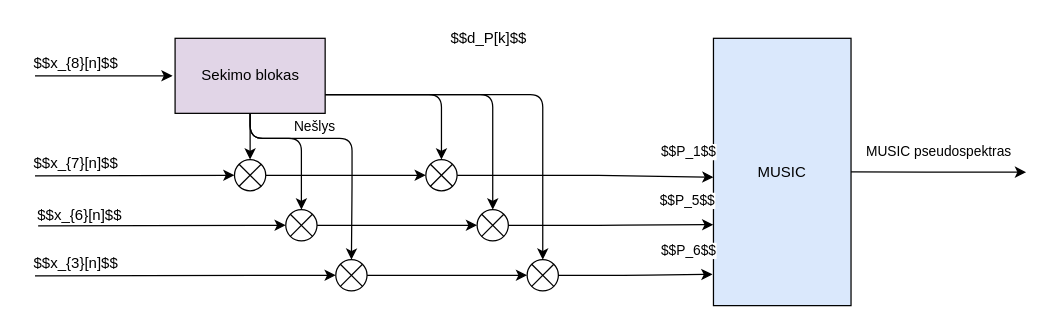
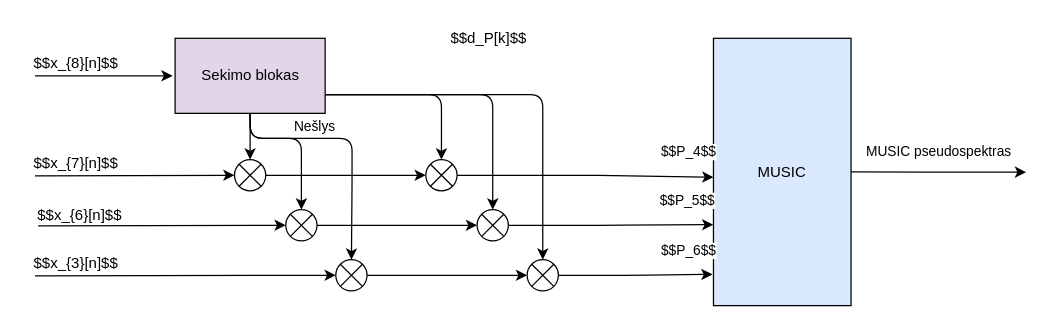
  <mxCell id="0" />
  <mxCell id="1" parent="0" />
  <mxCell id="2" style="edgeStyle=orthogonalEdgeStyle;html=1;exitX=1;exitY=0.5;exitDx=0;exitDy=0;" parent="1" source="4" edge="1"><mxGeometry relative="1" as="geometry"><mxPoint x="820" y="137" as="targetPoint" /></mxGeometry></mxCell>
  <mxCell id="3" value="MUSIC pseudospektras" style="edgeLabel;html=1;align=center;verticalAlign=middle;resizable=0;points=[];" parent="2" vertex="1" connectable="0"><mxGeometry x="0.194" y="2" relative="1" as="geometry"><mxPoint x="-14" y="-15" as="offset" /></mxGeometry></mxCell>
  <mxCell id="4" value="MUSIC" style="rounded=0;whiteSpace=wrap;html=1;fillColor=#dae8fc;" parent="1" vertex="1"><mxGeometry x="570" y="30" width="110" height="213.75" as="geometry" /></mxCell>
  <mxCell id="5" style="edgeStyle=none;html=1;exitX=0.5;exitY=1;exitDx=0;exitDy=0;entryX=0.5;entryY=0;entryDx=0;entryDy=0;" parent="1" source="12" target="22" edge="1"><mxGeometry relative="1" as="geometry" /></mxCell>
  <mxCell id="6" value="Nešlys" style="edgeLabel;html=1;align=center;verticalAlign=middle;resizable=0;points=[];" parent="5" vertex="1" connectable="0"><mxGeometry x="-0.622" y="-1" relative="1" as="geometry"><mxPoint x="52" y="3" as="offset" /></mxGeometry></mxCell>
  <mxCell id="7" style="edgeStyle=orthogonalEdgeStyle;html=1;exitX=0.5;exitY=1;exitDx=0;exitDy=0;entryX=0.5;entryY=0;entryDx=0;entryDy=0;" parent="1" source="12" target="26" edge="1"><mxGeometry relative="1" as="geometry"><Array as="points"><mxPoint x="200" y="110" /><mxPoint x="241" y="110" /></Array></mxGeometry></mxCell>
  <mxCell id="8" style="edgeStyle=orthogonalEdgeStyle;html=1;exitX=0.5;exitY=1;exitDx=0;exitDy=0;entryX=0.5;entryY=0;entryDx=0;entryDy=0;" parent="1" source="12" target="30" edge="1"><mxGeometry relative="1" as="geometry"><Array as="points"><mxPoint x="200" y="110" /><mxPoint x="281" y="110" /><mxPoint x="281" y="149" /><mxPoint x="281" y="149" /></Array></mxGeometry></mxCell>
  <mxCell id="9" style="edgeStyle=orthogonalEdgeStyle;html=1;exitX=1;exitY=0.75;exitDx=0;exitDy=0;entryX=0.5;entryY=0;entryDx=0;entryDy=0;" parent="1" source="12" target="34" edge="1"><mxGeometry relative="1" as="geometry" /></mxCell>
  <mxCell id="10" style="edgeStyle=orthogonalEdgeStyle;html=1;exitX=1;exitY=0.75;exitDx=0;exitDy=0;entryX=0.5;entryY=0;entryDx=0;entryDy=0;" parent="1" source="12" target="38" edge="1"><mxGeometry relative="1" as="geometry" /></mxCell>
  <mxCell id="11" style="edgeStyle=orthogonalEdgeStyle;html=1;exitX=1;exitY=0.75;exitDx=0;exitDy=0;entryX=0.5;entryY=0;entryDx=0;entryDy=0;" parent="1" source="12" target="42" edge="1"><mxGeometry relative="1" as="geometry" /></mxCell>
  <mxCell id="12" value="Sekimo blokas" style="rounded=0;whiteSpace=wrap;html=1;fillColor=#e1d5e7;" parent="1" vertex="1"><mxGeometry x="139.5" y="30" width="120" height="60" as="geometry" /></mxCell>
  <mxCell id="13" value="$$x_{8}[n]$$" style="text;html=1;align=center;verticalAlign=middle;resizable=0;points=[];autosize=1;strokeColor=none;fillColor=none;" parent="1" vertex="1"><mxGeometry x="20" y="40" width="80" height="20" as="geometry" /></mxCell>
  <mxCell id="14" value="" style="endArrow=classic;html=1;entryX=0;entryY=0.5;entryDx=0;entryDy=0;" parent="1" edge="1"><mxGeometry width="50" height="50" relative="1" as="geometry"><mxPoint x="27.5" y="60" as="sourcePoint" /><mxPoint x="137.5" y="60" as="targetPoint" /></mxGeometry></mxCell>
  <mxCell id="15" value="$$x_{7}[n]$$" style="text;html=1;align=center;verticalAlign=middle;resizable=0;points=[];autosize=1;strokeColor=none;fillColor=none;" parent="1" vertex="1"><mxGeometry x="20" y="120" width="80" height="20" as="geometry" /></mxCell>
  <mxCell id="16" value="" style="endArrow=classic;html=1;entryX=0;entryY=0.5;entryDx=0;entryDy=0;" parent="1" target="22" edge="1"><mxGeometry width="50" height="50" relative="1" as="geometry"><mxPoint x="27.5" y="140" as="sourcePoint" /><mxPoint x="137.5" y="140" as="targetPoint" /></mxGeometry></mxCell>
  <mxCell id="17" value="$$x_{6}[n]$$" style="text;html=1;align=center;verticalAlign=middle;resizable=0;points=[];autosize=1;strokeColor=none;fillColor=none;" parent="1" vertex="1"><mxGeometry x="22.5" y="162.16" width="80" height="20" as="geometry" /></mxCell>
  <mxCell id="18" value="" style="endArrow=classic;html=1;entryX=0;entryY=0.5;entryDx=0;entryDy=0;" parent="1" target="26" edge="1"><mxGeometry width="50" height="50" relative="1" as="geometry"><mxPoint x="30" y="180" as="sourcePoint" /><mxPoint x="137.5" y="182.16" as="targetPoint" /></mxGeometry></mxCell>
  <mxCell id="19" value="$$x_{3}[n]$$" style="text;html=1;align=center;verticalAlign=middle;resizable=0;points=[];autosize=1;strokeColor=none;fillColor=none;" parent="1" vertex="1"><mxGeometry x="20" y="200" width="80" height="20" as="geometry" /></mxCell>
  <mxCell id="20" value="" style="endArrow=classic;html=1;entryX=0;entryY=0.5;entryDx=0;entryDy=0;" parent="1" target="30" edge="1"><mxGeometry width="50" height="50" relative="1" as="geometry"><mxPoint x="27.5" y="220" as="sourcePoint" /><mxPoint x="137.5" y="220" as="targetPoint" /></mxGeometry></mxCell>
  <mxCell id="21" style="edgeStyle=orthogonalEdgeStyle;html=1;exitX=1;exitY=0.5;exitDx=0;exitDy=0;entryX=0;entryY=0.5;entryDx=0;entryDy=0;" parent="1" source="22" target="34" edge="1"><mxGeometry relative="1" as="geometry" /></mxCell>
  <mxCell id="22" value="" style="ellipse;whiteSpace=wrap;html=1;aspect=fixed;" parent="1" vertex="1"><mxGeometry x="187" y="127" width="25" height="25" as="geometry" /></mxCell>
  <mxCell id="23" value="" style="endArrow=none;html=1;exitX=0;exitY=1;exitDx=0;exitDy=0;entryX=1;entryY=0;entryDx=0;entryDy=0;" parent="1" source="22" target="22" edge="1"><mxGeometry width="50" height="50" relative="1" as="geometry"><mxPoint x="-18" y="217" as="sourcePoint" /><mxPoint x="13.25" y="179.5" as="targetPoint" /></mxGeometry></mxCell>
  <mxCell id="24" value="" style="endArrow=none;html=1;exitX=1;exitY=1;exitDx=0;exitDy=0;entryX=0;entryY=0;entryDx=0;entryDy=0;" parent="1" source="22" target="22" edge="1"><mxGeometry width="50" height="50" relative="1" as="geometry"><mxPoint x="-33.089" y="212.607" as="sourcePoint" /><mxPoint x="-15.411" y="191.393" as="targetPoint" /></mxGeometry></mxCell>
  <mxCell id="25" style="edgeStyle=orthogonalEdgeStyle;html=1;exitX=1;exitY=0.5;exitDx=0;exitDy=0;entryX=0;entryY=0.5;entryDx=0;entryDy=0;" parent="1" source="26" target="38" edge="1"><mxGeometry relative="1" as="geometry" /></mxCell>
  <mxCell id="26" value="" style="ellipse;whiteSpace=wrap;html=1;aspect=fixed;" parent="1" vertex="1"><mxGeometry x="228" y="167" width="25" height="25" as="geometry" /></mxCell>
  <mxCell id="27" value="" style="endArrow=none;html=1;exitX=0;exitY=1;exitDx=0;exitDy=0;entryX=1;entryY=0;entryDx=0;entryDy=0;" parent="1" source="26" target="26" edge="1"><mxGeometry width="50" height="50" relative="1" as="geometry"><mxPoint x="23" y="257" as="sourcePoint" /><mxPoint x="54.25" y="219.5" as="targetPoint" /></mxGeometry></mxCell>
  <mxCell id="28" value="" style="endArrow=none;html=1;exitX=1;exitY=1;exitDx=0;exitDy=0;entryX=0;entryY=0;entryDx=0;entryDy=0;" parent="1" source="26" target="26" edge="1"><mxGeometry width="50" height="50" relative="1" as="geometry"><mxPoint x="7.911" y="252.607" as="sourcePoint" /><mxPoint x="25.589" y="231.393" as="targetPoint" /></mxGeometry></mxCell>
  <mxCell id="29" style="edgeStyle=orthogonalEdgeStyle;html=1;exitX=1;exitY=0.5;exitDx=0;exitDy=0;entryX=0;entryY=0.5;entryDx=0;entryDy=0;" parent="1" source="30" target="42" edge="1"><mxGeometry relative="1" as="geometry" /></mxCell>
  <mxCell id="30" value="" style="ellipse;whiteSpace=wrap;html=1;aspect=fixed;" parent="1" vertex="1"><mxGeometry x="268" y="207" width="25" height="25" as="geometry" /></mxCell>
  <mxCell id="31" value="" style="endArrow=none;html=1;exitX=0;exitY=1;exitDx=0;exitDy=0;entryX=1;entryY=0;entryDx=0;entryDy=0;" parent="1" source="30" target="30" edge="1"><mxGeometry width="50" height="50" relative="1" as="geometry"><mxPoint x="12" y="247" as="sourcePoint" /><mxPoint x="43.25" y="209.5" as="targetPoint" /></mxGeometry></mxCell>
  <mxCell id="32" value="" style="endArrow=none;html=1;exitX=1;exitY=1;exitDx=0;exitDy=0;entryX=0;entryY=0;entryDx=0;entryDy=0;" parent="1" source="30" target="30" edge="1"><mxGeometry width="50" height="50" relative="1" as="geometry"><mxPoint x="-3.089" y="242.607" as="sourcePoint" /><mxPoint x="14.589" y="221.393" as="targetPoint" /></mxGeometry></mxCell>
  <mxCell id="33" style="edgeStyle=orthogonalEdgeStyle;html=1;exitX=1;exitY=0.5;exitDx=0;exitDy=0;" parent="1" source="34" edge="1"><mxGeometry relative="1" as="geometry"><mxPoint x="570" y="141" as="targetPoint" /><Array as="points"><mxPoint x="468" y="140" /><mxPoint x="570" y="140" /></Array></mxGeometry></mxCell>
  <mxCell id="34" value="" style="ellipse;whiteSpace=wrap;html=1;aspect=fixed;" parent="1" vertex="1"><mxGeometry x="340" y="127" width="25" height="25" as="geometry" /></mxCell>
  <mxCell id="35" value="" style="endArrow=none;html=1;exitX=0;exitY=1;exitDx=0;exitDy=0;entryX=1;entryY=0;entryDx=0;entryDy=0;" parent="1" source="34" target="34" edge="1"><mxGeometry width="50" height="50" relative="1" as="geometry"><mxPoint x="135" y="217" as="sourcePoint" /><mxPoint x="166.25" y="179.5" as="targetPoint" /></mxGeometry></mxCell>
  <mxCell id="36" value="" style="endArrow=none;html=1;exitX=1;exitY=1;exitDx=0;exitDy=0;entryX=0;entryY=0;entryDx=0;entryDy=0;" parent="1" source="34" target="34" edge="1"><mxGeometry width="50" height="50" relative="1" as="geometry"><mxPoint x="119.911" y="212.607" as="sourcePoint" /><mxPoint x="137.589" y="191.393" as="targetPoint" /></mxGeometry></mxCell>
  <mxCell id="37" style="edgeStyle=orthogonalEdgeStyle;html=1;exitX=1;exitY=0.5;exitDx=0;exitDy=0;entryX=-0.001;entryY=0.697;entryDx=0;entryDy=0;entryPerimeter=0;" parent="1" source="38" target="4" edge="1"><mxGeometry relative="1" as="geometry" /></mxCell>
  <mxCell id="38" value="" style="ellipse;whiteSpace=wrap;html=1;aspect=fixed;" parent="1" vertex="1"><mxGeometry x="381" y="167" width="25" height="25" as="geometry" /></mxCell>
  <mxCell id="39" value="" style="endArrow=none;html=1;exitX=0;exitY=1;exitDx=0;exitDy=0;entryX=1;entryY=0;entryDx=0;entryDy=0;" parent="1" source="38" target="38" edge="1"><mxGeometry width="50" height="50" relative="1" as="geometry"><mxPoint x="176" y="257" as="sourcePoint" /><mxPoint x="207.25" y="219.5" as="targetPoint" /></mxGeometry></mxCell>
  <mxCell id="40" value="" style="endArrow=none;html=1;exitX=1;exitY=1;exitDx=0;exitDy=0;entryX=0;entryY=0;entryDx=0;entryDy=0;" parent="1" source="38" target="38" edge="1"><mxGeometry width="50" height="50" relative="1" as="geometry"><mxPoint x="160.911" y="252.607" as="sourcePoint" /><mxPoint x="178.589" y="231.393" as="targetPoint" /></mxGeometry></mxCell>
  <mxCell id="41" style="edgeStyle=orthogonalEdgeStyle;html=1;exitX=1;exitY=0.5;exitDx=0;exitDy=0;entryX=-0.007;entryY=0.883;entryDx=0;entryDy=0;entryPerimeter=0;" parent="1" source="42" target="4" edge="1"><mxGeometry relative="1" as="geometry" /></mxCell>
  <mxCell id="42" value="" style="ellipse;whiteSpace=wrap;html=1;aspect=fixed;" parent="1" vertex="1"><mxGeometry x="421" y="207" width="25" height="25" as="geometry" /></mxCell>
  <mxCell id="43" value="" style="endArrow=none;html=1;exitX=0;exitY=1;exitDx=0;exitDy=0;entryX=1;entryY=0;entryDx=0;entryDy=0;" parent="1" source="42" target="42" edge="1"><mxGeometry width="50" height="50" relative="1" as="geometry"><mxPoint x="165" y="247" as="sourcePoint" /><mxPoint x="196.25" y="209.5" as="targetPoint" /></mxGeometry></mxCell>
  <mxCell id="44" value="" style="endArrow=none;html=1;exitX=1;exitY=1;exitDx=0;exitDy=0;entryX=0;entryY=0;entryDx=0;entryDy=0;" parent="1" source="42" target="42" edge="1"><mxGeometry width="50" height="50" relative="1" as="geometry"><mxPoint x="149.911" y="242.607" as="sourcePoint" /><mxPoint x="167.589" y="221.393" as="targetPoint" /></mxGeometry></mxCell>
  <mxCell id="45" value="$$d_P[k]$$" style="text;html=1;align=center;verticalAlign=middle;resizable=0;points=[];autosize=1;strokeColor=none;fillColor=none;" parent="1" vertex="1"><mxGeometry x="350" y="20" width="80" height="20" as="geometry" /></mxCell>
- <mxCell id="46" value="$$P_1$$" style="edgeLabel;html=1;align=center;verticalAlign=middle;resizable=0;points=[];" parent="1" vertex="1" connectable="0"><mxGeometry x="549.997" y="120.001" as="geometry" /></mxCell>
+ <mxCell id="46" value="$$P_4$$" style="edgeLabel;html=1;align=center;verticalAlign=middle;resizable=0;points=[];" parent="1" vertex="1" connectable="0"><mxGeometry x="549.997" y="120.001" as="geometry" /></mxCell>
  <mxCell id="47" value="$$P_5$$" style="edgeLabel;html=1;align=center;verticalAlign=middle;resizable=0;points=[];" parent="1" vertex="1" connectable="0"><mxGeometry x="548.997" y="159.001" as="geometry" /></mxCell>
  <mxCell id="48" value="$$P_6$$" style="edgeLabel;html=1;align=center;verticalAlign=middle;resizable=0;points=[];" parent="1" vertex="1" connectable="0"><mxGeometry x="549.997" y="199.001" as="geometry" /></mxCell>
